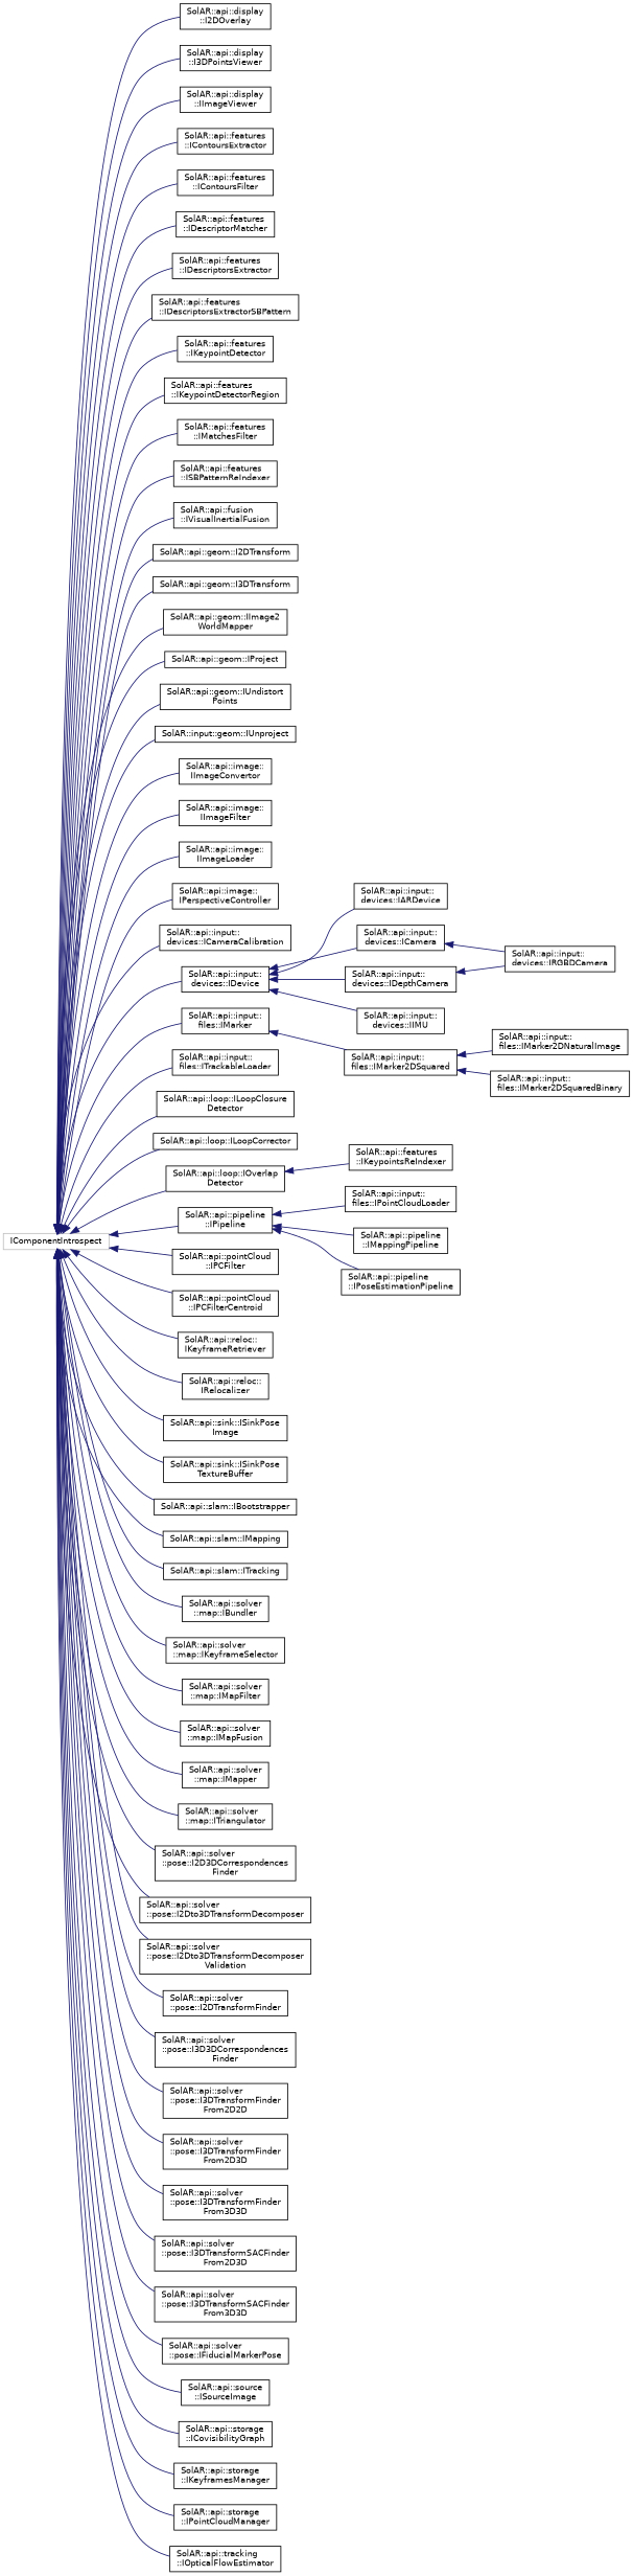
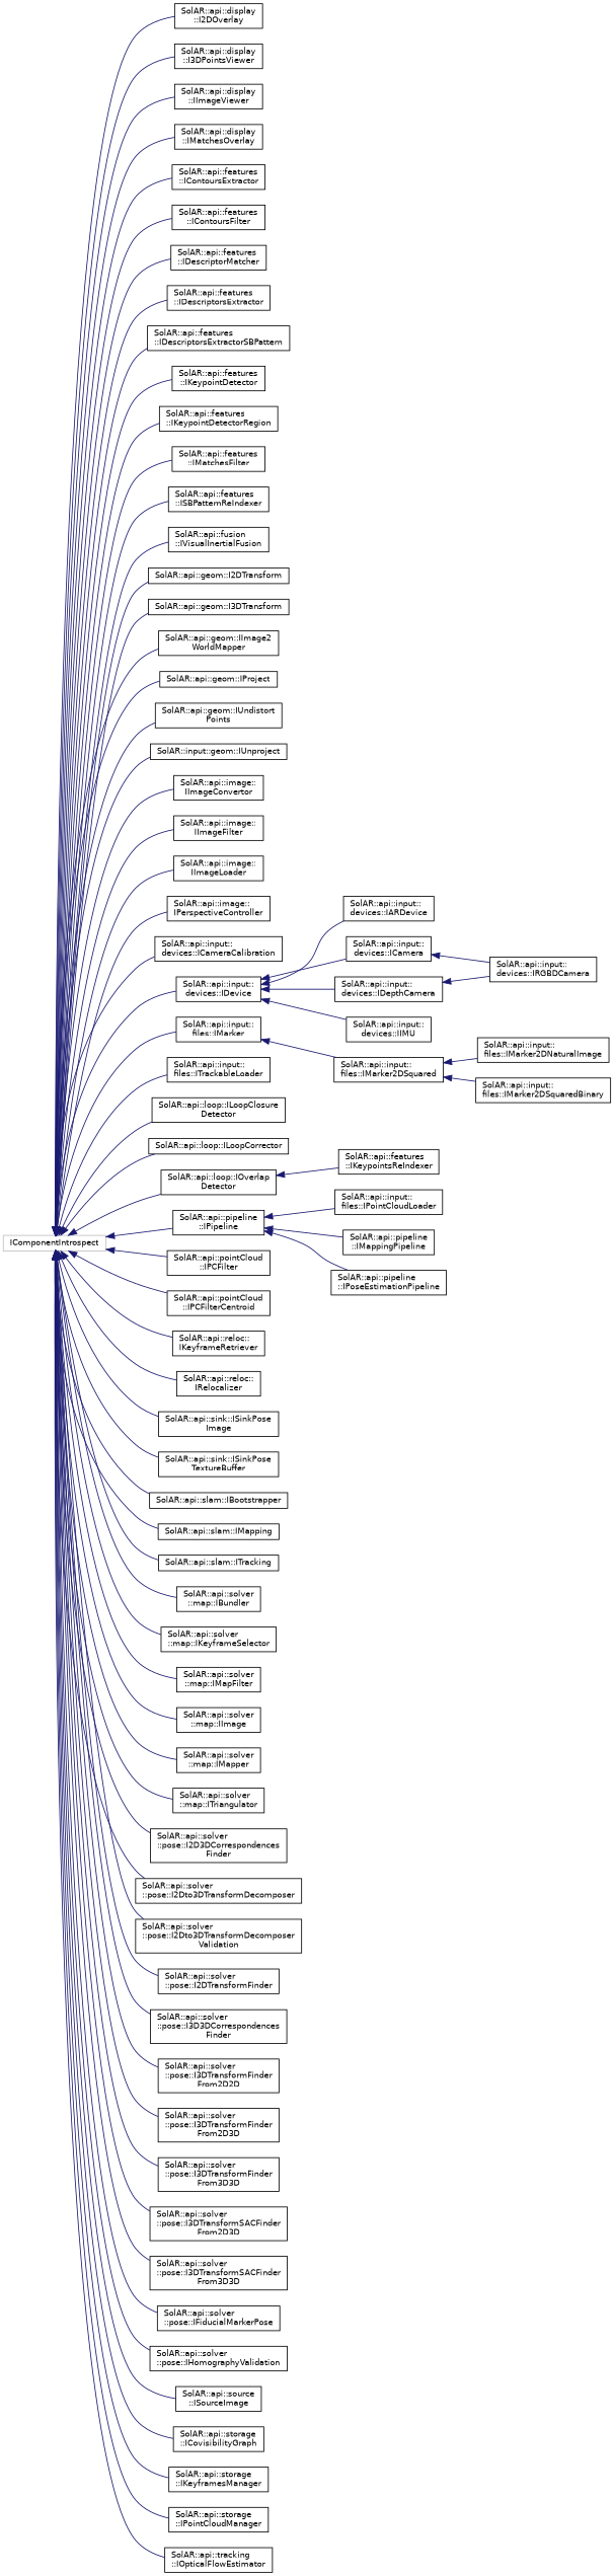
  digraph {
    rankdir=LR
    node [color=black fillcolor=white fontname=Helvetica fontsize=10 shape=record style=filled]
    edge [color=midnightblue dir=back fontname=Helvetica fontsize=10 labelfontname=Helvetica labelfontsize=10 style=solid]
    n1 [color=grey75 height=0.2 label=IComponentIntrospect width=0.4]
    n2 [height=0.2 label="SolAR::api::display\l::I2DOverlay" width=0.4]
    n3 [height=0.2 label="SolAR::api::display\l::I3DPointsViewer" width=0.4]
    n4 [height=0.2 label="SolAR::api::display\l::IImageViewer" width=0.4]
+   n5 [height=0.2 label="SolAR::api::display\l::IMatchesOverlay" width=0.4]
    n6 [height=0.2 label="SolAR::api::features\l::IContoursExtractor" width=0.4]
    n7 [height=0.2 label="SolAR::api::features\l::IContoursFilter" width=0.4]
    n8 [height=0.2 label="SolAR::api::features\l::IDescriptorMatcher" width=0.4]
    n9 [height=0.2 label="SolAR::api::features\l::IDescriptorsExtractor" width=0.4]
    n10 [height=0.2 label="SolAR::api::features\l::IDescriptorsExtractorSBPattern" width=0.4]
    n11 [height=0.2 label="SolAR::api::features\l::IKeypointDetector" width=0.4]
    n12 [height=0.2 label="SolAR::api::features\l::IKeypointDetectorRegion" width=0.4]
    n13 [height=0.2 label="SolAR::api::features\l::IMatchesFilter" width=0.4]
    n14 [height=0.2 label="SolAR::api::features\l::ISBPatternReIndexer" width=0.4]
    n15 [height=0.2 label="SolAR::api::fusion\l::IVisualInertialFusion" width=0.4]
    n16 [height=0.2 label="SolAR::api::geom::I2DTransform" width=0.4]
    n17 [height=0.2 label="SolAR::api::geom::I3DTransform" width=0.4]
    n18 [height=0.2 label="SolAR::api::geom::IImage2\lWorldMapper" width=0.4]
    n19 [height=0.2 label="SolAR::api::geom::IProject" width=0.4]
    n20 [height=0.2 label="SolAR::api::geom::IUndistort\lPoints" width=0.4]
    n21 [height=0.2 label="SolAR::input::geom::IUnproject" width=0.4]
    n22 [height=0.2 label="SolAR::api::image::\lIImageConvertor" width=0.4]
    n23 [height=0.2 label="SolAR::api::image::\lIImageFilter" width=0.4]
    n24 [height=0.2 label="SolAR::api::image::\lIImageLoader" width=0.4]
    n25 [height=0.2 label="SolAR::api::image::\lIPerspectiveController" width=0.4]
    n26 [height=0.2 label="SolAR::api::input::\ldevices::ICameraCalibration" width=0.4]
    n27 [height=0.2 label="SolAR::api::input::\ldevices::IDevice" width=0.4]
    n28 [height=0.2 label="SolAR::api::input::\lfiles::IMarker" width=0.4]
    n29 [height=0.2 label="SolAR::api::input::\lfiles::ITrackableLoader" width=0.4]
    n30 [height=0.2 label="SolAR::api::loop::ILoopClosure\lDetector" width=0.4]
    n31 [height=0.2 label="SolAR::api::loop::ILoopCorrector" width=0.4]
    n32 [height=0.2 label="SolAR::api::loop::IOverlap\lDetector" width=0.4]
    n33 [height=0.2 label="SolAR::api::pipeline\l::IPipeline" width=0.4]
    n34 [height=0.2 label="SolAR::api::pointCloud\l::IPCFilter" width=0.4]
    n35 [height=0.2 label="SolAR::api::pointCloud\l::IPCFilterCentroid" width=0.4]
    n36 [height=0.2 label="SolAR::api::reloc::\lIKeyframeRetriever" width=0.4]
    n37 [height=0.2 label="SolAR::api::reloc::\lIRelocalizer" width=0.4]
    n38 [height=0.2 label="SolAR::api::sink::ISinkPose\lImage" width=0.4]
    n39 [height=0.2 label="SolAR::api::sink::ISinkPose\lTextureBuffer" width=0.4]
    n40 [height=0.2 label="SolAR::api::slam::IBootstrapper" width=0.4]
    n41 [height=0.2 label="SolAR::api::slam::IMapping" width=0.4]
    n42 [height=0.2 label="SolAR::api::slam::ITracking" width=0.4]
    n43 [height=0.2 label="SolAR::api::solver\l::map::IBundler" width=0.4]
    n44 [height=0.2 label="SolAR::api::solver\l::map::IKeyframeSelector" width=0.4]
    n45 [height=0.2 label="SolAR::api::solver\l::map::IMapFilter" width=0.4]
-   n46 [height=0.2 label="SolAR::api::solver\l::map::IMapFusion" width=0.4]
+   n46 [height=0.2 label="SolAR::api::solver\l::map::IImage" width=0.4]
    n47 [height=0.2 label="SolAR::api::solver\l::map::IMapper" width=0.4]
    n48 [height=0.2 label="SolAR::api::solver\l::map::ITriangulator" width=0.4]
    n49 [height=0.2 label="SolAR::api::solver\l::pose::I2D3DCorrespondences\lFinder" width=0.4]
    n50 [height=0.2 label="SolAR::api::solver\l::pose::I2Dto3DTransformDecomposer" width=0.4]
    n51 [height=0.2 label="SolAR::api::solver\l::pose::I2Dto3DTransformDecomposer\lValidation" width=0.4]
    n52 [height=0.2 label="SolAR::api::solver\l::pose::I2DTransformFinder" width=0.4]
    n53 [height=0.2 label="SolAR::api::solver\l::pose::I3D3DCorrespondences\lFinder" width=0.4]
    n54 [height=0.2 label="SolAR::api::solver\l::pose::I3DTransformFinder\lFrom2D2D" width=0.4]
    n55 [height=0.2 label="SolAR::api::solver\l::pose::I3DTransformFinder\lFrom2D3D" width=0.4]
    n56 [height=0.2 label="SolAR::api::solver\l::pose::I3DTransformFinder\lFrom3D3D" width=0.4]
    n57 [height=0.2 label="SolAR::api::solver\l::pose::I3DTransformSACFinder\lFrom2D3D" width=0.4]
    n58 [height=0.2 label="SolAR::api::solver\l::pose::I3DTransformSACFinder\lFrom3D3D" width=0.4]
    n59 [height=0.2 label="SolAR::api::solver\l::pose::IFiducialMarkerPose" width=0.4]
+   n60 [height=0.2 label="SolAR::api::solver\l::pose::IHomographyValidation" width=0.4]
    n61 [height=0.2 label="SolAR::api::source\l::ISourceImage" width=0.4]
    n62 [height=0.2 label="SolAR::api::storage\l::ICovisibilityGraph" width=0.4]
    n63 [height=0.2 label="SolAR::api::storage\l::IKeyframesManager" width=0.4]
    n64 [height=0.2 label="SolAR::api::storage\l::IPointCloudManager" width=0.4]
    n65 [height=0.2 label="SolAR::api::tracking\l::IOpticalFlowEstimator" width=0.4]
    n66 [height=0.2 label="SolAR::api::features\l::IKeypointsReIndexer" width=0.4]
    n67 [height=0.2 label="SolAR::api::input::\ldevices::IARDevice" width=0.4]
    n68 [height=0.2 label="SolAR::api::input::\ldevices::ICamera" width=0.4]
    n69 [height=0.2 label="SolAR::api::input::\ldevices::IDepthCamera" width=0.4]
    n70 [height=0.2 label="SolAR::api::input::\ldevices::IIMU" width=0.4]
    n71 [height=0.2 label="SolAR::api::input::\lfiles::IMarker2DSquared" width=0.4]
    n72 [height=0.2 label="SolAR::api::input::\lfiles::IPointCloudLoader" width=0.4]
    n73 [height=0.2 label="SolAR::api::pipeline\l::IMappingPipeline" width=0.4]
    n74 [height=0.2 label="SolAR::api::pipeline\l::IPoseEstimationPipeline" width=0.4]
    n75 [height=0.2 label="SolAR::api::input::\ldevices::IRGBDCamera" width=0.4]
    n76 [height=0.2 label="SolAR::api::input::\lfiles::IMarker2DNaturalImage" width=0.4]
    n77 [height=0.2 label="SolAR::api::input::\lfiles::IMarker2DSquaredBinary" width=0.4]
    n1 -> n2
    n1 -> n3
    n1 -> n4
+   n1 -> n5
    n1 -> n6
    n1 -> n7
    n1 -> n8
    n1 -> n9
    n1 -> n10
    n1 -> n11
    n1 -> n12
    n1 -> n13
    n1 -> n14
    n1 -> n15
    n1 -> n16
    n1 -> n17
    n1 -> n18
    n1 -> n19
    n1 -> n20
    n1 -> n21
    n1 -> n22
    n1 -> n23
    n1 -> n24
    n1 -> n25
    n1 -> n26
    n1 -> n27
    n1 -> n28
    n1 -> n29
    n1 -> n30
    n1 -> n31
    n1 -> n32
    n1 -> n33
    n1 -> n34
    n1 -> n35
    n1 -> n36
    n1 -> n37
    n1 -> n38
    n1 -> n39
    n1 -> n40
    n1 -> n41
    n1 -> n42
    n1 -> n43
    n1 -> n44
    n1 -> n45
    n1 -> n46
    n1 -> n47
    n1 -> n48
    n1 -> n49
    n1 -> n50
    n1 -> n51
    n1 -> n52
    n1 -> n53
    n1 -> n54
    n1 -> n55
    n1 -> n56
    n1 -> n57
    n1 -> n58
    n1 -> n59
+   n1 -> n60
    n1 -> n61
    n1 -> n62
    n1 -> n63
    n1 -> n64
    n1 -> n65
    n27 -> n67
    n27 -> n68
    n27 -> n69
    n27 -> n70
    n28 -> n71
    n32 -> n66
    n33 -> n72
    n33 -> n73
    n33 -> n74
    n68 -> n75
    n69 -> n75
    n71 -> n76
    n71 -> n77
  }
